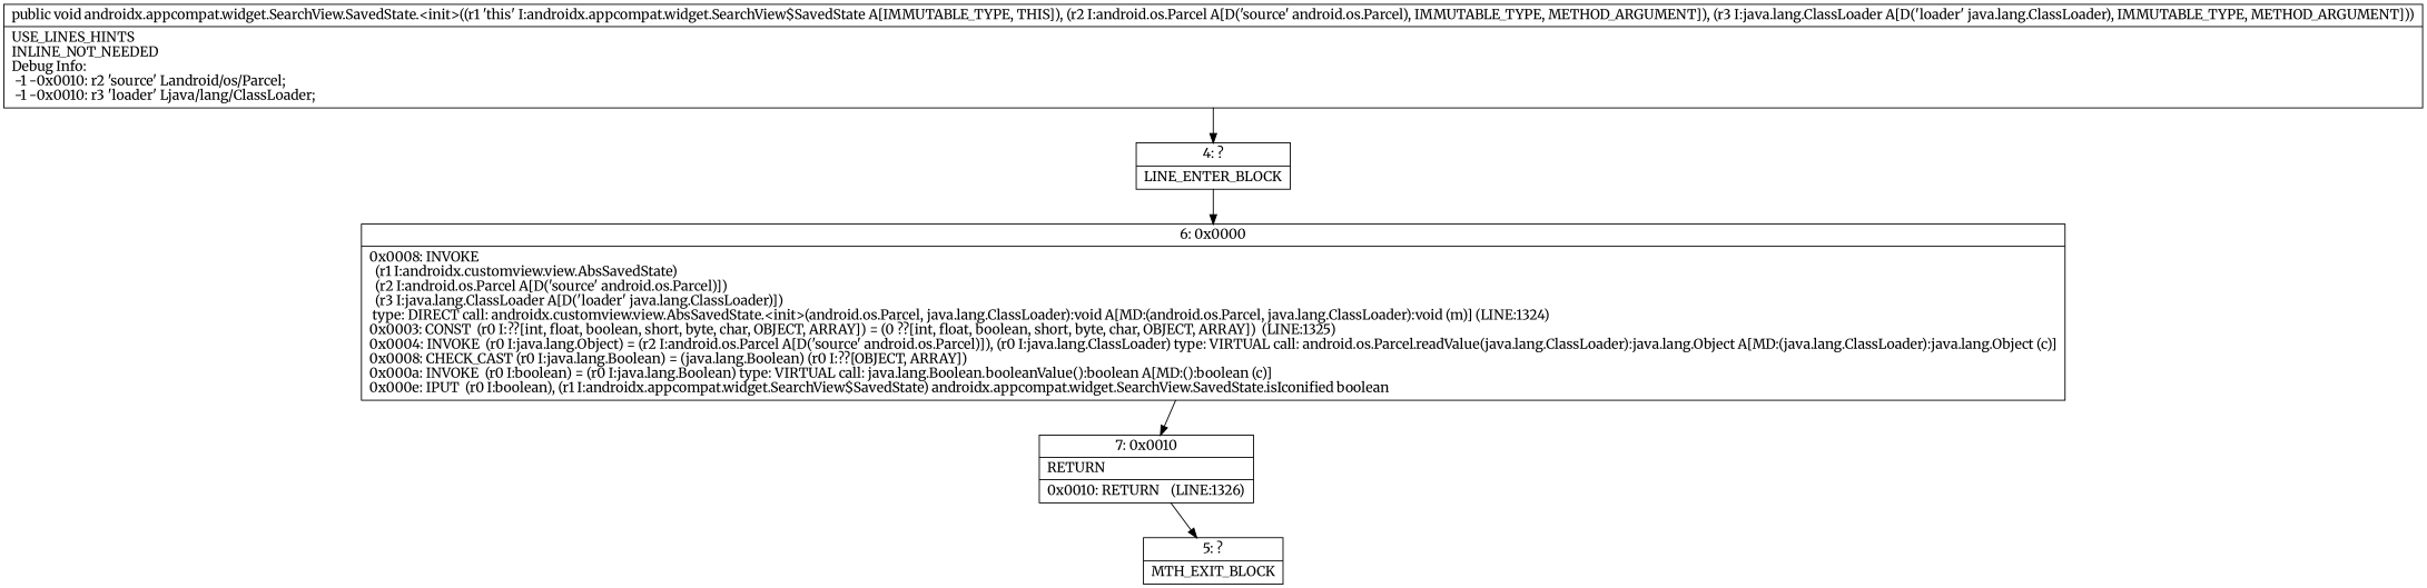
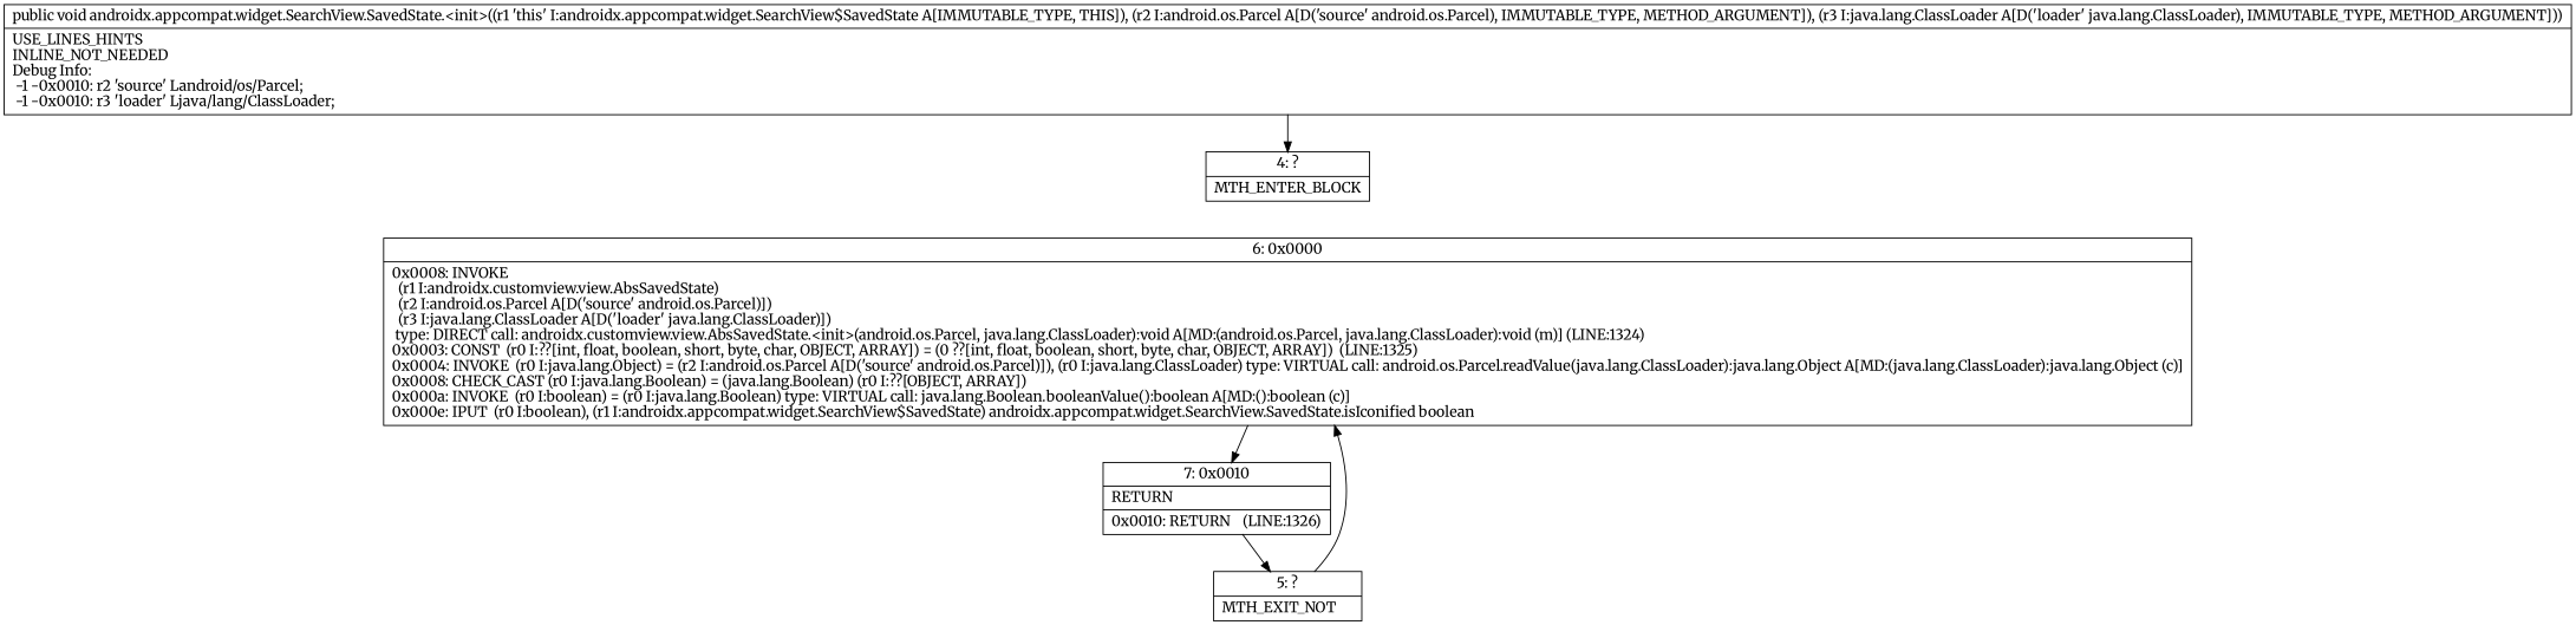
  digraph {
    fontname=Merriweather
    node [fontname=Merriweather shape=record]
    edge [fontname=Merriweather]
-   n1 [label="{4\:\ ?|LINE_ENTER_BLOCK\l}"]
+   n1 [label="{4\:\ ?|MTH_ENTER_BLOCK\l}"]
    n2 [label="{6\:\ 0x0000|0x0008: INVOKE  \l  (r1 I:androidx.customview.view.AbsSavedState)\l  (r2 I:android.os.Parcel A[D('source' android.os.Parcel)])\l  (r3 I:java.lang.ClassLoader A[D('loader' java.lang.ClassLoader)])\l type: DIRECT call: androidx.customview.view.AbsSavedState.\<init\>(android.os.Parcel, java.lang.ClassLoader):void A[MD:(android.os.Parcel, java.lang.ClassLoader):void (m)] (LINE:1324)\l0x0003: CONST  (r0 I:??[int, float, boolean, short, byte, char, OBJECT, ARRAY]) = (0 ??[int, float, boolean, short, byte, char, OBJECT, ARRAY])  (LINE:1325)\l0x0004: INVOKE  (r0 I:java.lang.Object) = (r2 I:android.os.Parcel A[D('source' android.os.Parcel)]), (r0 I:java.lang.ClassLoader) type: VIRTUAL call: android.os.Parcel.readValue(java.lang.ClassLoader):java.lang.Object A[MD:(java.lang.ClassLoader):java.lang.Object (c)]\l0x0008: CHECK_CAST (r0 I:java.lang.Boolean) = (java.lang.Boolean) (r0 I:??[OBJECT, ARRAY]) \l0x000a: INVOKE  (r0 I:boolean) = (r0 I:java.lang.Boolean) type: VIRTUAL call: java.lang.Boolean.booleanValue():boolean A[MD:():boolean (c)]\l0x000e: IPUT  (r0 I:boolean), (r1 I:androidx.appcompat.widget.SearchView$SavedState) androidx.appcompat.widget.SearchView.SavedState.isIconified boolean \l}"]
    n3 [label="{7\:\ 0x0010|RETURN\l|0x0010: RETURN    (LINE:1326)\l}"]
-   n4 [label="{5\:\ ?|MTH_EXIT_BLOCK\l}"]
+   n4 [label="{5\:\ ?|MTH_EXIT_NOT\l}"]
    n5 [label="{public void androidx.appcompat.widget.SearchView.SavedState.\<init\>((r1 'this' I:androidx.appcompat.widget.SearchView$SavedState A[IMMUTABLE_TYPE, THIS]), (r2 I:android.os.Parcel A[D('source' android.os.Parcel), IMMUTABLE_TYPE, METHOD_ARGUMENT]), (r3 I:java.lang.ClassLoader A[D('loader' java.lang.ClassLoader), IMMUTABLE_TYPE, METHOD_ARGUMENT]))  | USE_LINES_HINTS\lINLINE_NOT_NEEDED\lDebug Info:\l  \-1 \-0x0010: r2 'source' Landroid\/os\/Parcel;\l  \-1 \-0x0010: r3 'loader' Ljava\/lang\/ClassLoader;\l}"]
-   n1 -> n2
+   n4 -> n2
    n2 -> n3
    n3 -> n4
    n5 -> n1
  }
